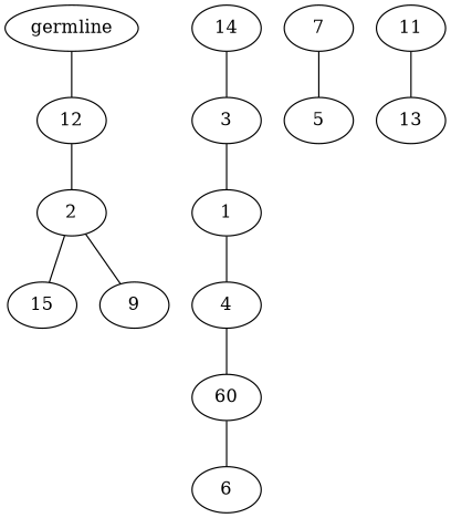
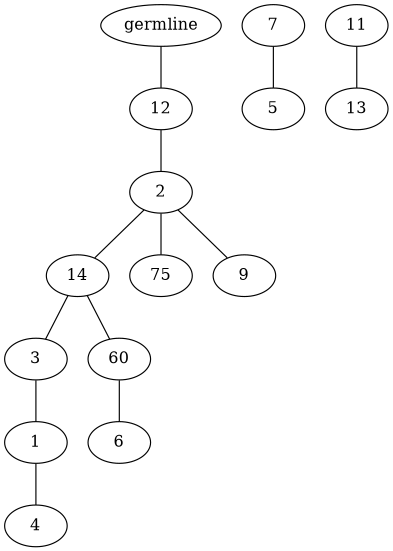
  graph {
    n1 [label=germline]
    n2 [label=12]
    n3 [label=2]
    n4 [label=14]
-   n5 [label=15]
+   n5 [label=75]
    n6 [label=9]
    n7 [label=3]
    n8 [label=1]
    n9 [label=4]
    n10 [label=60]
    n11 [label=6]
    n12 [label=7]
    n13 [label=5]
    n14 [label=11]
    n15 [label=13]
    n1 -- n2
    n2 -- n3
+   n3 -- n4
    n3 -- n5
    n3 -- n6
    n4 -- n7
    n7 -- n8
    n8 -- n9
-   n9 -- n10
+   n4 -- n10
    n10 -- n11
    n12 -- n13
    n14 -- n15
  }
